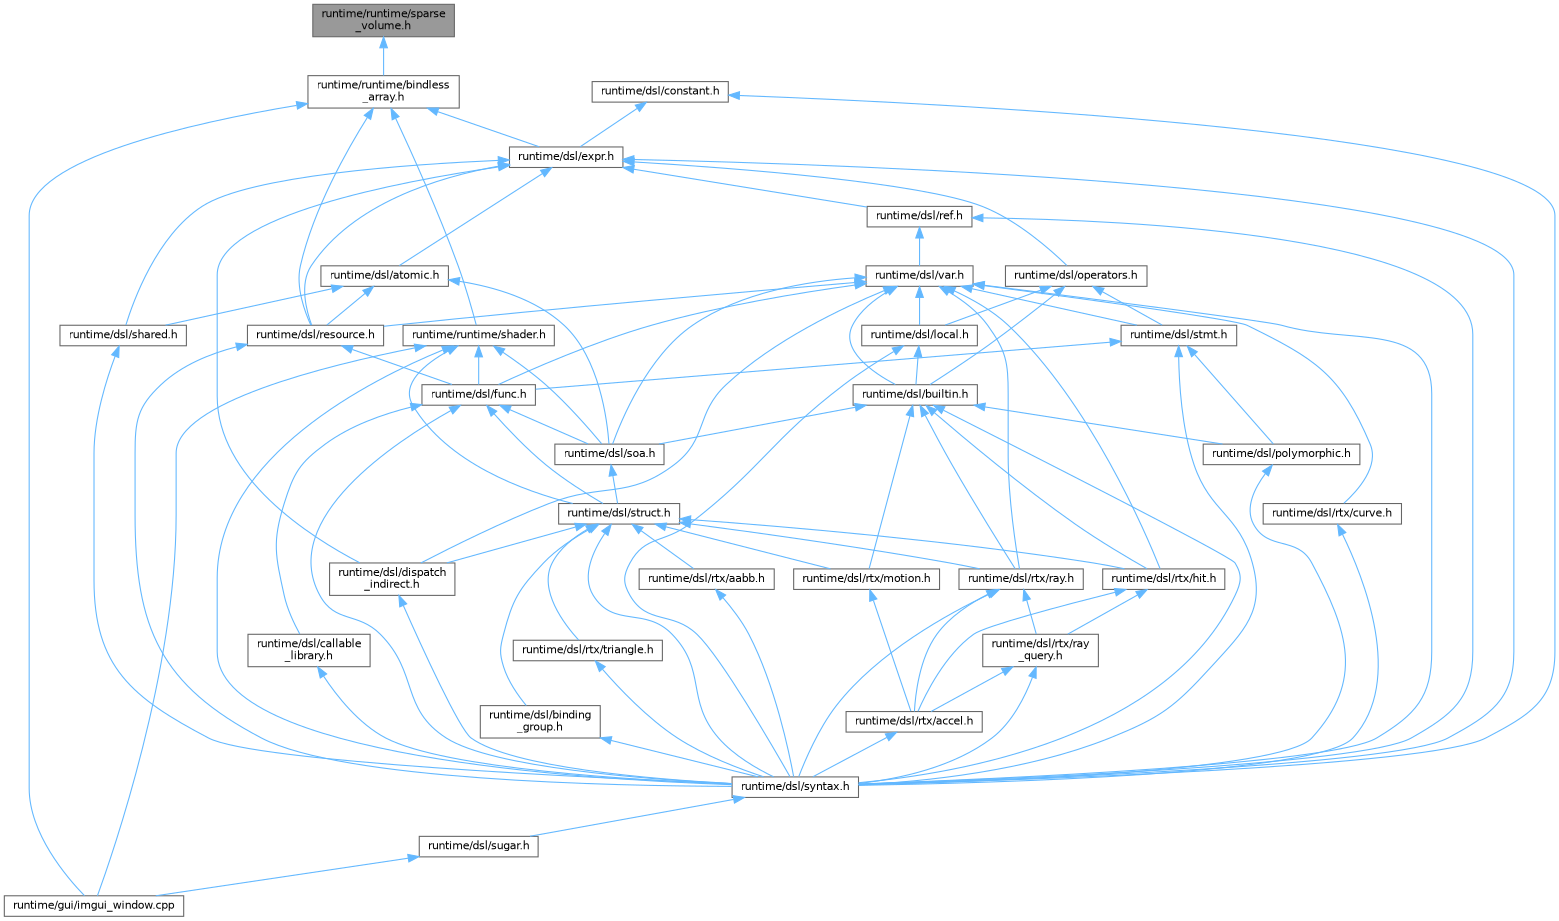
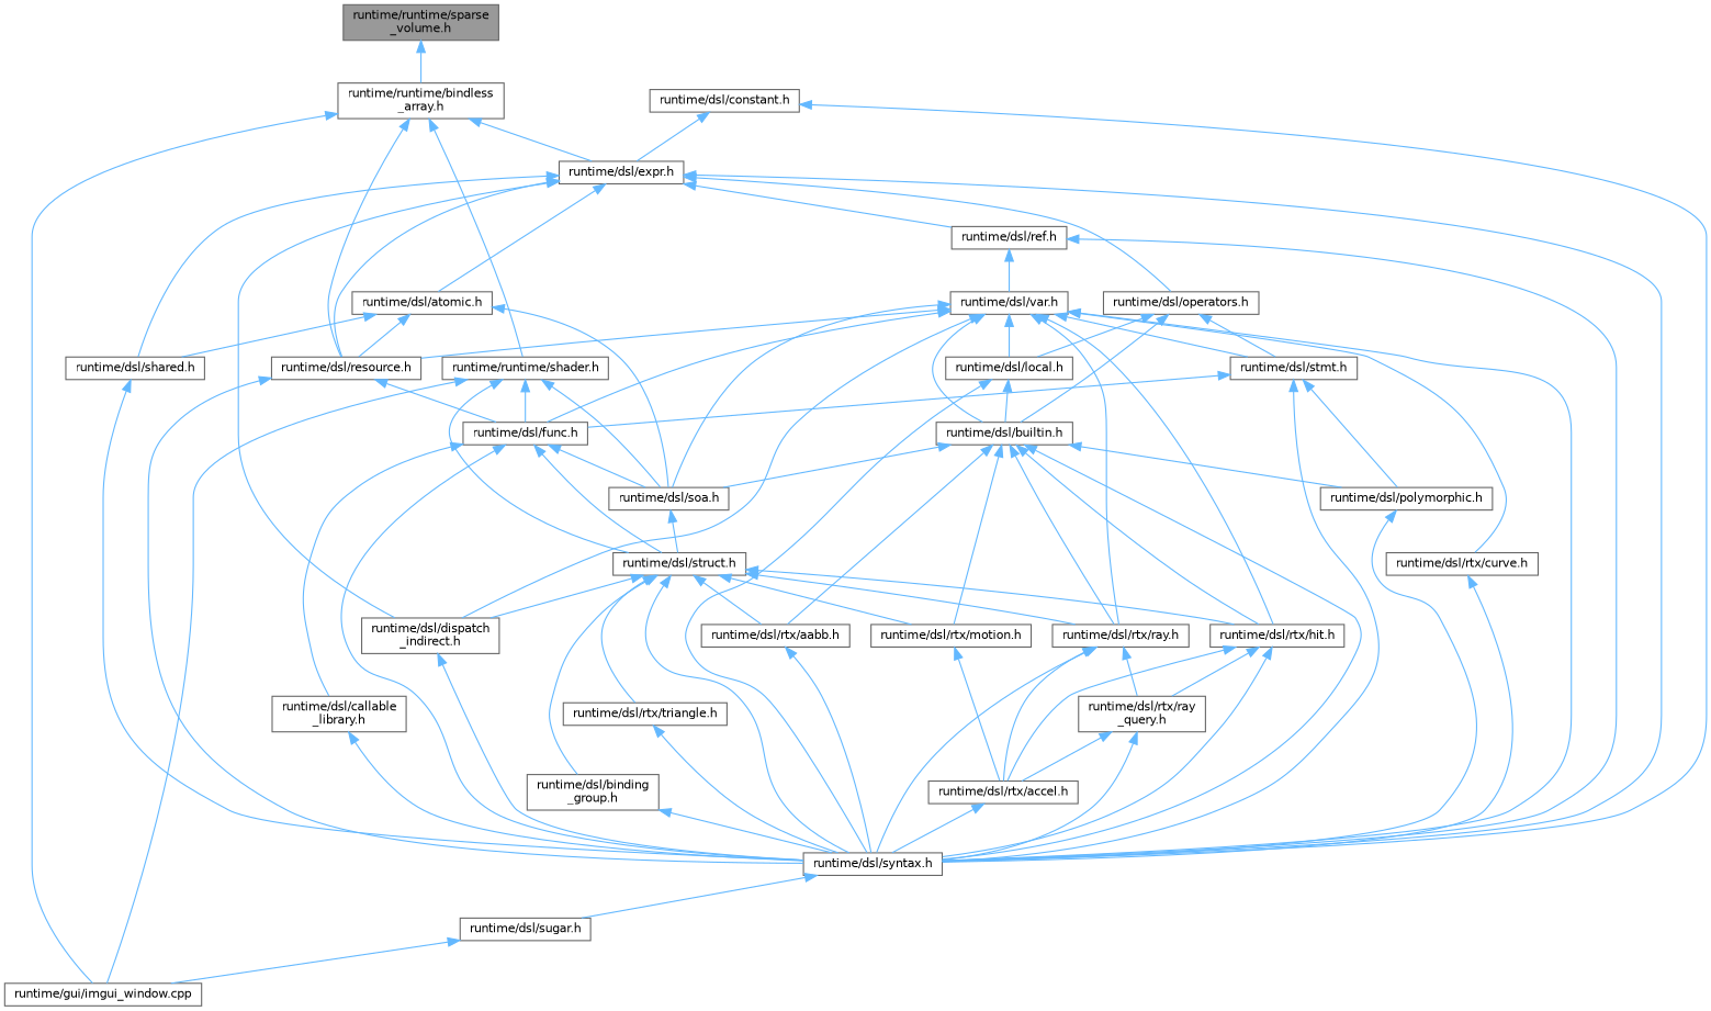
  digraph {
    node [color=grey40 fillcolor=white fontname=Helvetica fontsize=10 shape=box style=filled]
    edge [color=steelblue1 dir=back fontname=Helvetica fontsize=10 labelfontname=Helvetica labelfontsize=10 style=solid]
    n1 [color=gray40 fillcolor=grey60 fontcolor=black height=0.2 label="runtime/runtime/sparse\l_volume.h" width=0.4]
    n2 [height=0.2 label="runtime/runtime/bindless\l_array.h" width=0.4]
    n3 [height=0.2 label="runtime/dsl/expr.h" width=0.4]
    n4 [height=0.2 label="runtime/dsl/resource.h" width=0.4]
    n5 [height=0.2 label="runtime/gui/imgui_window.cpp" width=0.4]
    n6 [height=0.2 label="runtime/runtime/shader.h" width=0.4]
    n7 [height=0.2 label="runtime/dsl/atomic.h" width=0.4]
    n8 [height=0.2 label="runtime/dsl/syntax.h" width=0.4]
    n9 [height=0.2 label="runtime/dsl/dispatch\l_indirect.h" width=0.4]
    n10 [height=0.2 label="runtime/dsl/shared.h" width=0.4]
    n11 [height=0.2 label="runtime/dsl/operators.h" width=0.4]
    n12 [height=0.2 label="runtime/dsl/ref.h" width=0.4]
    n13 [height=0.2 label="runtime/dsl/func.h" width=0.4]
    n14 [height=0.2 label="runtime/dsl/soa.h" width=0.4]
    n15 [height=0.2 label="runtime/dsl/struct.h" width=0.4]
    n16 [height=0.2 label="runtime/dsl/sugar.h" width=0.4]
    n17 [height=0.2 label="runtime/dsl/constant.h" width=0.4]
    n18 [height=0.2 label="runtime/dsl/builtin.h" width=0.4]
    n19 [height=0.2 label="runtime/dsl/local.h" width=0.4]
    n20 [height=0.2 label="runtime/dsl/stmt.h" width=0.4]
    n21 [height=0.2 label="runtime/dsl/var.h" width=0.4]
    n22 [height=0.2 label="runtime/dsl/callable\l_library.h" width=0.4]
    n23 [height=0.2 label="runtime/dsl/binding\l_group.h" width=0.4]
    n24 [height=0.2 label="runtime/dsl/rtx/aabb.h" width=0.4]
    n25 [height=0.2 label="runtime/dsl/rtx/hit.h" width=0.4]
    n26 [height=0.2 label="runtime/dsl/rtx/motion.h" width=0.4]
    n27 [height=0.2 label="runtime/dsl/rtx/ray.h" width=0.4]
    n28 [height=0.2 label="runtime/dsl/rtx/triangle.h" width=0.4]
    n29 [height=0.2 label="runtime/dsl/rtx/accel.h" width=0.4]
    n30 [height=0.2 label="runtime/dsl/rtx/ray\l_query.h" width=0.4]
    n31 [height=0.2 label="runtime/dsl/polymorphic.h" width=0.4]
    n32 [height=0.2 label="runtime/dsl/rtx/curve.h" width=0.4]
    n1 -> n2
    n2 -> n3
    n2 -> n4
    n2 -> n5
    n2 -> n6
    n3 -> n4
    n3 -> n7
    n3 -> n8
    n3 -> n9
    n3 -> n10
    n3 -> n11
    n3 -> n12
    n4 -> n8
    n4 -> n13
    n6 -> n5
    n6 -> n13
    n6 -> n14
    n6 -> n15
    n7 -> n4
    n7 -> n10
    n7 -> n14
    n8 -> n16
    n9 -> n8
    n10 -> n8
    n11 -> n18
    n11 -> n19
    n11 -> n20
    n12 -> n8
    n12 -> n21
    n13 -> n8
    n13 -> n14
    n13 -> n15
    n13 -> n22
    n14 -> n15
    n15 -> n8
    n15 -> n9
    n15 -> n23
    n15 -> n24
    n15 -> n25
    n15 -> n26
    n15 -> n27
    n15 -> n28
    n16 -> n5
    n17 -> n3
    n17 -> n8
    n18 -> n8
    n18 -> n14
+   n18 -> n24
    n18 -> n25
    n18 -> n26
    n18 -> n27
    n18 -> n31
    n19 -> n8
    n19 -> n18
    n20 -> n8
    n20 -> n13
    n20 -> n31
    n21 -> n4
    n21 -> n8
    n21 -> n9
    n21 -> n13
    n21 -> n14
    n21 -> n18
    n21 -> n19
    n21 -> n20
    n21 -> n25
    n21 -> n27
    n21 -> n32
    n22 -> n8
    n23 -> n8
    n24 -> n8
-   n6 -> n8
+   n25 -> n8
    n25 -> n29
    n25 -> n30
    n26 -> n29
    n27 -> n8
    n27 -> n29
    n27 -> n30
    n28 -> n8
    n29 -> n8
    n30 -> n8
    n30 -> n29
    n31 -> n8
    n32 -> n8
  }
